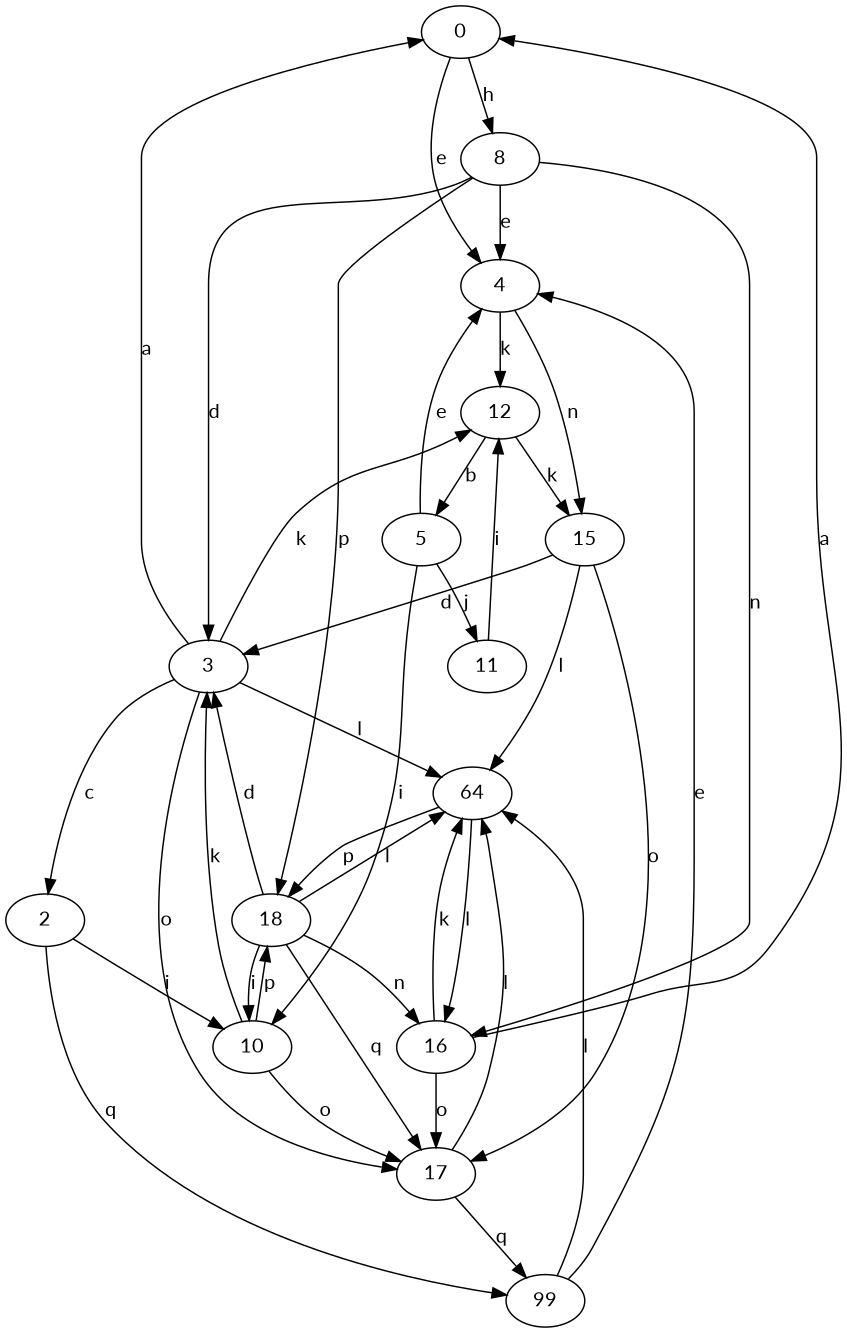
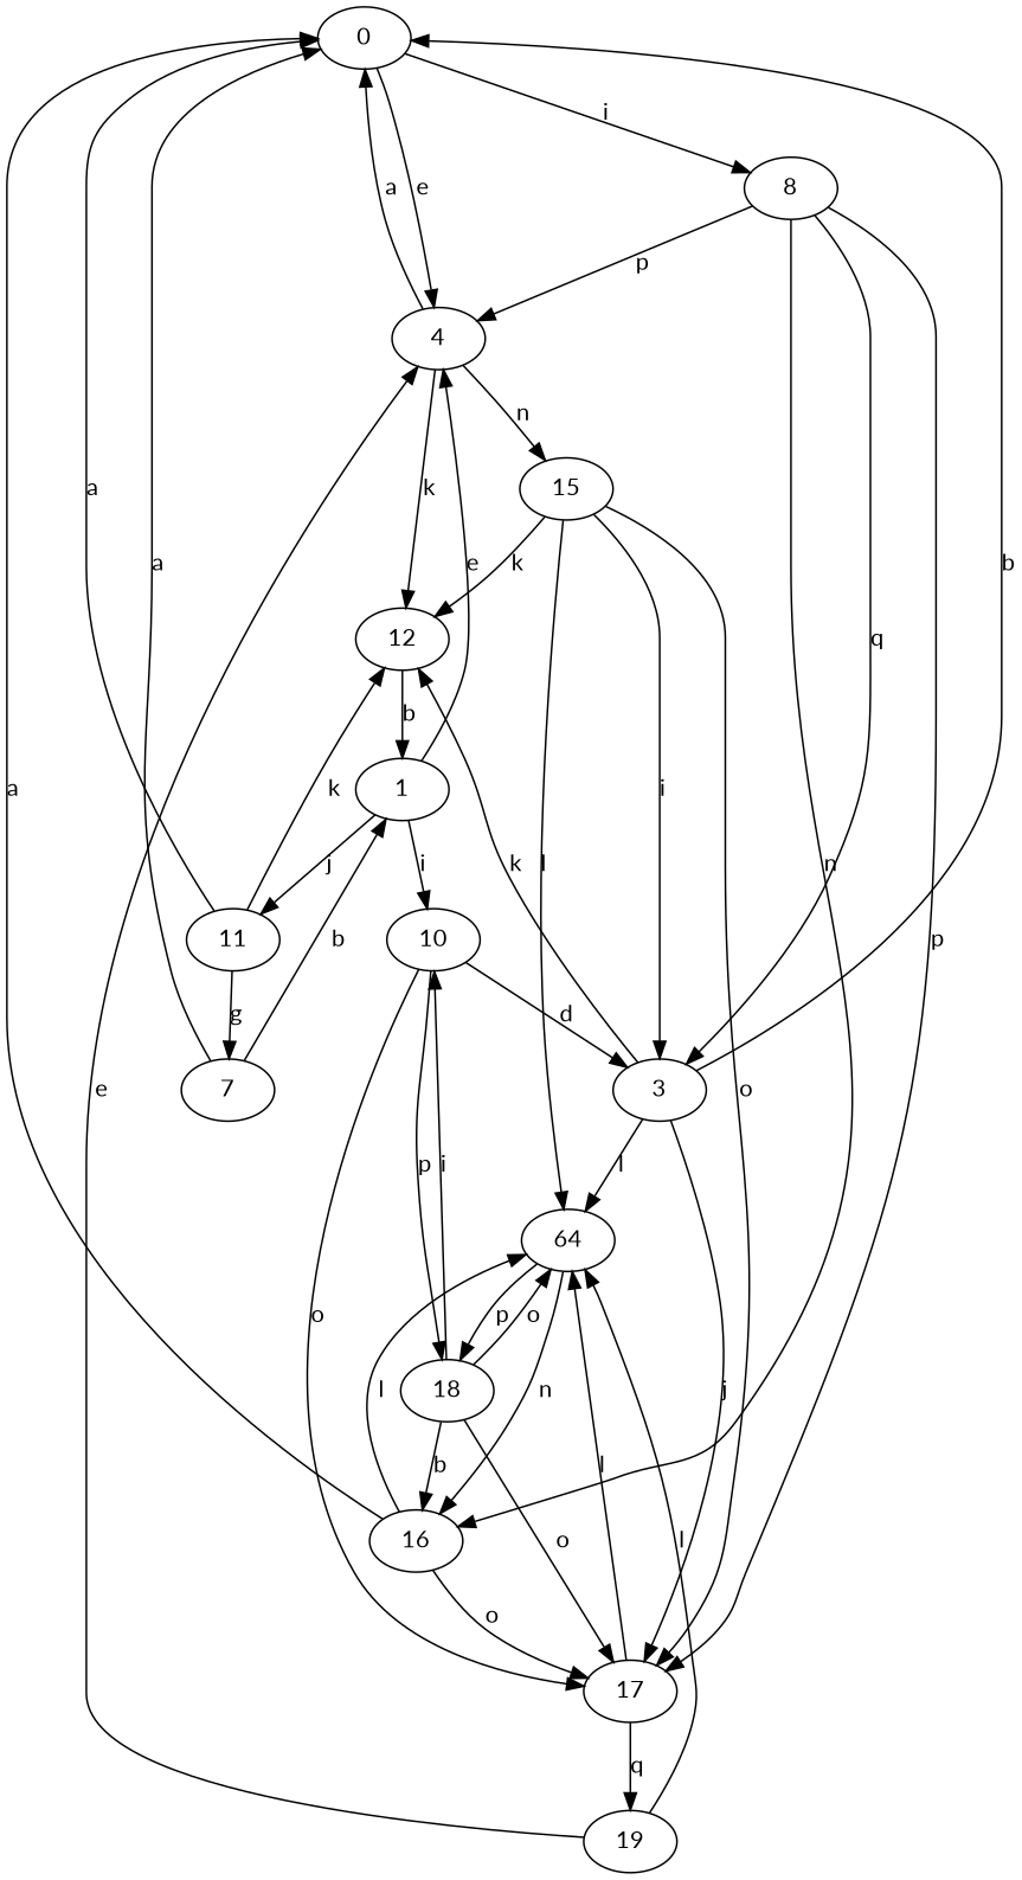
  strict digraph {
    fontname=Lato
    node [fontname=Lato]
    edge [fontname=Lato]
    0
    4
    8
    12
    15
    3
    16
    18
-   1 [label=5]
+   1
    10
    11
    17
-   2
-   19 [label=99]
+   7
+   19
    n16 [label=64]
    0 -> 4 [label=e]
-   0 -> 8 [label=h]
+   0 -> 8 [label=i]
+   4 -> 0 [label=a]
    4 -> 12 [label=k]
    4 -> 15 [label=n]
-   8 -> 4 [label=e]
-   8 -> 3 [label=d]
+   8 -> 4 [label=p]
+   8 -> 3 [label=q]
    8 -> 16 [label=n]
-   8 -> 18 [label=p]
+   8 -> 17 [label=p]
    12 -> 1 [label=b]
-   12 -> 15 [label=k]
-   15 -> 3 [label=d]
+   15 -> 12 [label=k]
+   15 -> 3 [label=i]
    15 -> 17 [label=o]
    15 -> n16 [label=l]
-   3 -> 0 [label=a]
+   3 -> 0 [label=b]
    3 -> 12 [label=k]
-   3 -> 17 [label=o]
-   3 -> 2 [label=c]
+   3 -> 17 [label=j]
    3 -> n16 [label=l]
    16 -> 0 [label=a]
    16 -> 17 [label=o]
-   16 -> n16 [label=k]
-   18 -> 3 [label=d]
-   18 -> 16 [label=n]
+   16 -> n16 [label=l]
+   18 -> 16 [label=b]
    18 -> 10 [label=i]
-   18 -> 17 [label=q]
-   18 -> n16 [label=l]
+   18 -> 17 [label=o]
+   18 -> n16 [label=o]
    1 -> 4 [label=e]
    1 -> 10 [label=i]
    1 -> 11 [label=j]
-   10 -> 3 [label=k]
+   10 -> 3 [label=d]
    10 -> 18 [label=p]
    10 -> 17 [label=o]
-   11 -> 12 [label=i]
+   11 -> 0 [label=a]
+   11 -> 12 [label=k]
+   11 -> 7 [label=g]
    17 -> 19 [label=q]
    17 -> n16 [label=l]
-   2 -> 10 [label=i]
-   2 -> 19 [label=q]
+   7 -> 0 [label=a]
+   7 -> 1 [label=b]
    19 -> 4 [label=e]
    19 -> n16 [label=l]
-   n16 -> 16 [label=l]
+   n16 -> 16 [label=n]
    n16 -> 18 [label=p]
  }
